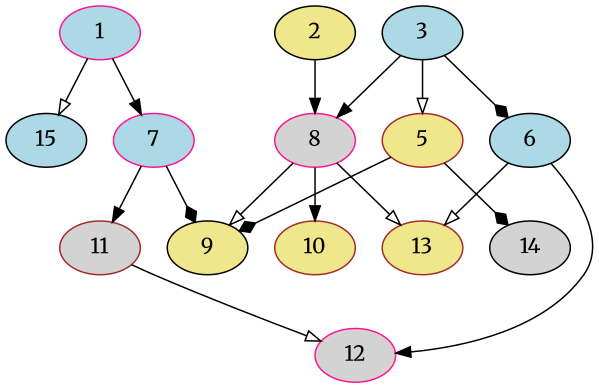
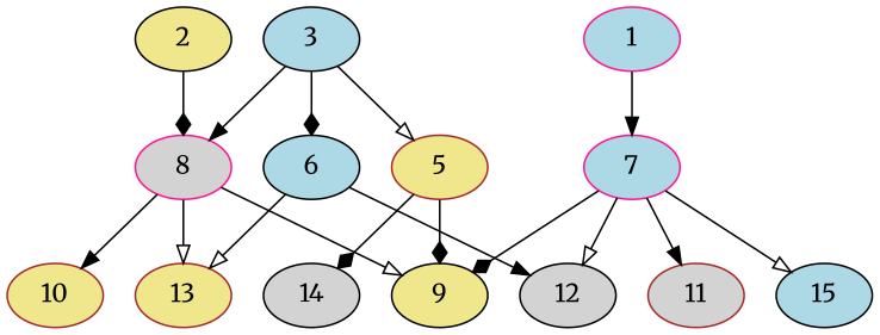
  digraph {
    fontname=Merriweather
    node [alpha=0.09 color=black fillcolor=lightblue fontname=Merriweather style=filled]
    edge [arrowhead=normal fontname=Merriweather]
    1 [alpha=0.03 color=deeppink expect_size=21358592]
    7 [color=deeppink expect_size=9841664]
    9 [alpha=0.13 expect_size=42735616 fillcolor=khaki]
-   12 [alpha=0.07 color=deeppink expect_size=45745152 fillcolor=lightgrey]
+   12 [alpha=0.07 expect_size=45745152 fillcolor=lightgrey]
    15 [alpha=0.14 expect_size=5506048]
    11 [alpha=0.06 color=brown expect_size=38653952 fillcolor=lightgrey]
    2 [alpha=0.11 expect_size=23833600 fillcolor=khaki]
    8 [alpha=0.11 color=deeppink expect_size=14968832 fillcolor=lightgrey]
    13 [alpha=0.16 color=brown expect_size=25067520 fillcolor=khaki]
    10 [alpha=0.18 color=brown expect_size=51577856 fillcolor=khaki]
    3 [alpha=0.17 expect_size=49083392]
    5 [alpha=0.00 color=brown expect_size=41621504 fillcolor=khaki]
    6 [alpha=0.10 expect_size=6586368]
    14 [expect_size=18092032 fillcolor=lightgrey]
    1 -> 7
    7 -> 9 [arrowhead=diamond]
-   11 -> 12 [arrowhead=onormal]
-   1 -> 15 [arrowhead=onormal]
+   7 -> 12 [arrowhead=onormal]
+   7 -> 15 [arrowhead=onormal]
    7 -> 11
-   2 -> 8
+   2 -> 8 [arrowhead=diamond]
    8 -> 9 [arrowhead=onormal]
    8 -> 13 [arrowhead=onormal]
    8 -> 10
    3 -> 8
    3 -> 5 [arrowhead=onormal]
    3 -> 6 [arrowhead=diamond]
    5 -> 9 [arrowhead=diamond]
    5 -> 14 [arrowhead=diamond]
    6 -> 12
    6 -> 13 [arrowhead=onormal]
  }
